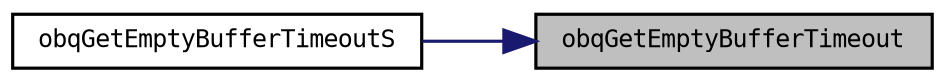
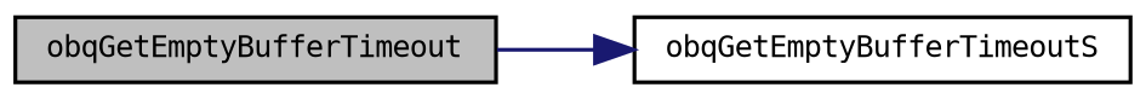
  digraph {
    rankdir=LR
    fontname="DejaVu Sans Mono"
    node [color=black fontname="DejaVu Sans Mono" fontsize=8 shape=record]
    n1 [fillcolor=grey75 fontcolor=black height=0.2 label=obqGetEmptyBufferTimeout style=filled width=0.4]
    n2 [height=0.2 label=obqGetEmptyBufferTimeoutS width=0.4]
-   n2 -> n1 [color=midnightblue fontname="DejaVu Sans Mono" fontsize=8 labelfontname=Helvetica labelfontsize=8 style=solid]
+   n1 -> n2 [color=midnightblue fontname="DejaVu Sans Mono" fontsize=8 labelfontname=Helvetica labelfontsize=8 style=solid]
  }
